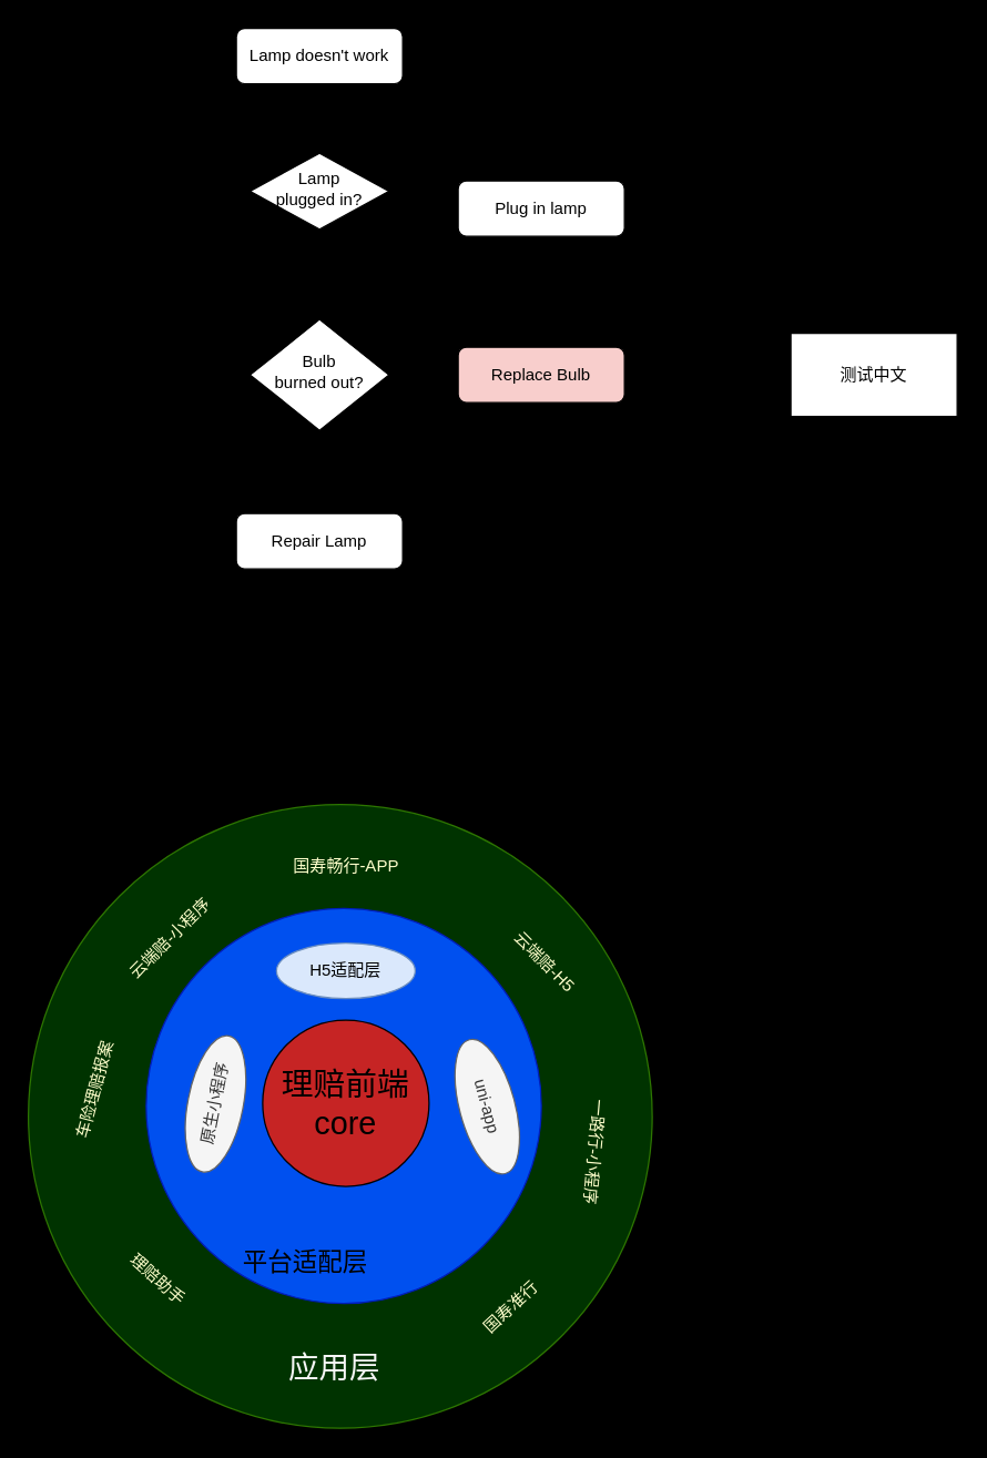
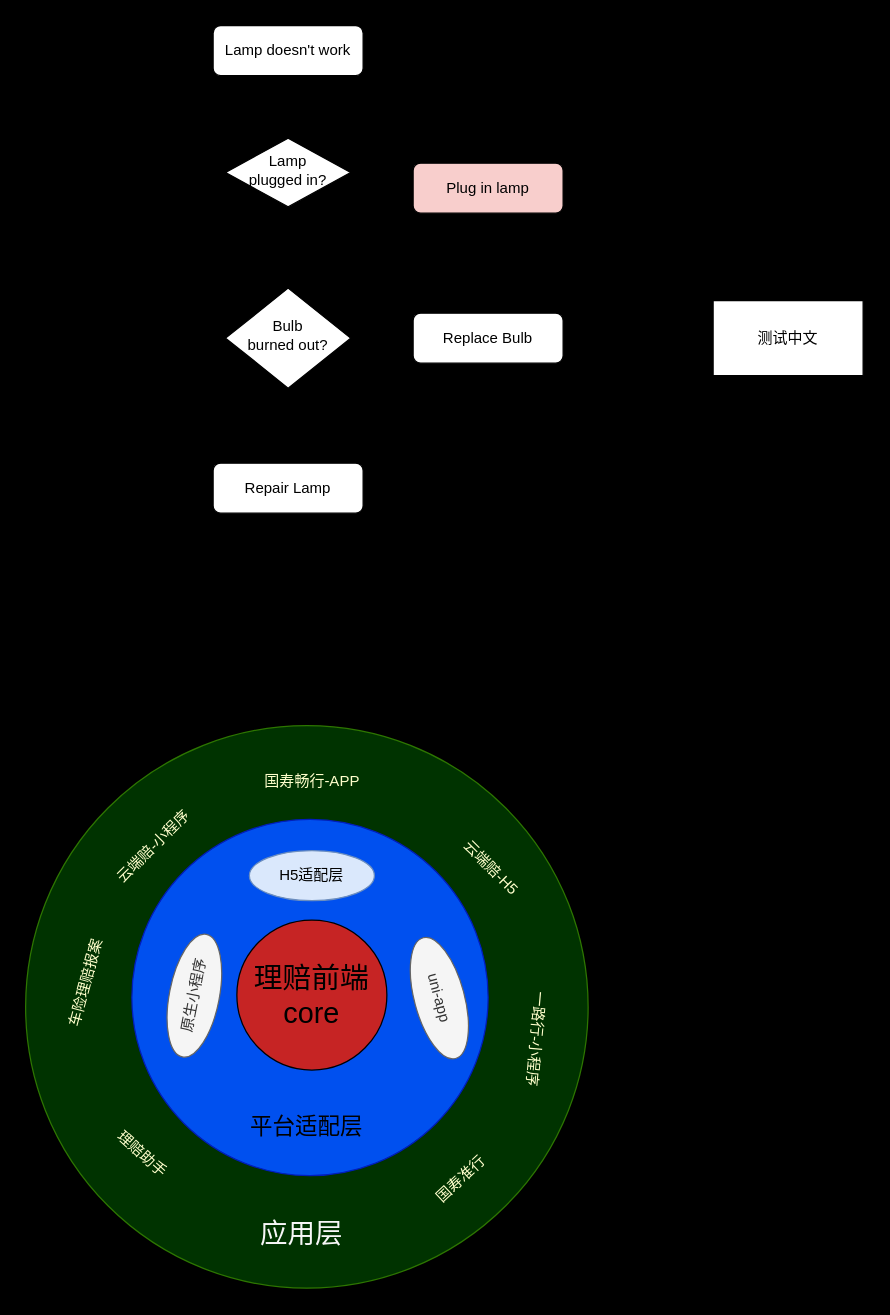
  <mxCell id="0" />
  <mxCell id="1" parent="0" />
  <mxCell id="2" value="" style="rounded=0;html=1;jettySize=auto;orthogonalLoop=1;fontSize=11;endArrow=block;endFill=0;endSize=8;strokeWidth=1;shadow=0;labelBackgroundColor=none;edgeStyle=orthogonalEdgeStyle;" parent="1" source="3" target="6" edge="1"><mxGeometry relative="1" as="geometry" /></mxCell>
  <mxCell id="3" value="Lamp doesn't work" style="rounded=1;whiteSpace=wrap;html=1;fontSize=12;glass=0;strokeWidth=1;shadow=0;" parent="1" vertex="1"><mxGeometry x="170" y="20" width="120" height="40" as="geometry" /></mxCell>
  <mxCell id="4" value="Yes" style="rounded=0;html=1;jettySize=auto;orthogonalLoop=1;fontSize=11;endArrow=block;endFill=0;endSize=8;strokeWidth=1;shadow=0;labelBackgroundColor=none;edgeStyle=orthogonalEdgeStyle;" parent="1" source="6" target="10" edge="1"><mxGeometry y="20" relative="1" as="geometry"><mxPoint as="offset" /></mxGeometry></mxCell>
  <mxCell id="5" value="No" style="edgeStyle=orthogonalEdgeStyle;rounded=0;html=1;jettySize=auto;orthogonalLoop=1;fontSize=11;endArrow=block;endFill=0;endSize=8;strokeWidth=1;shadow=0;labelBackgroundColor=none;" parent="1" source="6" target="7" edge="1"><mxGeometry y="10" relative="1" as="geometry"><mxPoint as="offset" /></mxGeometry></mxCell>
  <mxCell id="6" value="Lamp&lt;br&gt;plugged in?" style="rhombus;whiteSpace=wrap;html=1;shadow=0;fontFamily=Helvetica;fontSize=12;align=center;strokeWidth=1;spacing=6;spacingTop=-4;" parent="1" vertex="1"><mxGeometry x="180" y="110" width="100" height="55" as="geometry" /></mxCell>
- <mxCell id="7" value="Plug in lamp" style="rounded=1;whiteSpace=wrap;html=1;fontSize=12;glass=0;strokeWidth=1;shadow=0;" parent="1" vertex="1"><mxGeometry x="330" y="130" width="120" height="40" as="geometry" /></mxCell>
+ <mxCell id="7" value="Plug in lamp" style="rounded=1;whiteSpace=wrap;html=1;fontSize=12;glass=0;strokeWidth=1;shadow=0;fillColor=#f8cecc;" parent="1" vertex="1"><mxGeometry x="330" y="130" width="120" height="40" as="geometry" /></mxCell>
  <mxCell id="8" value="No" style="rounded=0;html=1;jettySize=auto;orthogonalLoop=1;fontSize=11;endArrow=block;endFill=0;endSize=8;strokeWidth=1;shadow=0;labelBackgroundColor=none;edgeStyle=orthogonalEdgeStyle;" parent="1" source="10" target="11" edge="1"><mxGeometry x="0.333" y="20" relative="1" as="geometry"><mxPoint as="offset" /></mxGeometry></mxCell>
  <mxCell id="9" value="Yes" style="edgeStyle=orthogonalEdgeStyle;rounded=0;html=1;jettySize=auto;orthogonalLoop=1;fontSize=11;endArrow=block;endFill=0;endSize=8;strokeWidth=1;shadow=0;labelBackgroundColor=none;" parent="1" source="10" target="13" edge="1"><mxGeometry y="10" relative="1" as="geometry"><mxPoint as="offset" /></mxGeometry></mxCell>
  <mxCell id="10" value="Bulb&lt;br&gt;burned out?" style="rhombus;whiteSpace=wrap;html=1;shadow=0;fontFamily=Helvetica;fontSize=12;align=center;strokeWidth=1;spacing=6;spacingTop=-4;" parent="1" vertex="1"><mxGeometry x="180" y="230" width="100" height="80" as="geometry" /></mxCell>
  <mxCell id="11" value="Repair Lamp" style="rounded=1;whiteSpace=wrap;html=1;fontSize=12;glass=0;strokeWidth=1;shadow=0;" parent="1" vertex="1"><mxGeometry x="170" y="370" width="120" height="40" as="geometry" /></mxCell>
  <mxCell id="12" style="edgeStyle=orthogonalEdgeStyle;rounded=0;orthogonalLoop=1;jettySize=auto;html=1;exitX=1;exitY=0.5;exitDx=0;exitDy=0;entryX=0;entryY=0.5;entryDx=0;entryDy=0;" parent="1" source="13" target="14" edge="1"><mxGeometry relative="1" as="geometry" /></mxCell>
- <mxCell id="13" value="Replace Bulb" style="rounded=1;whiteSpace=wrap;html=1;fontSize=12;glass=0;strokeWidth=1;shadow=0;fillColor=#f8cecc;" parent="1" vertex="1"><mxGeometry x="330" y="250" width="120" height="40" as="geometry" /></mxCell>
+ <mxCell id="13" value="Replace Bulb" style="rounded=1;whiteSpace=wrap;html=1;fontSize=12;glass=0;strokeWidth=1;shadow=0;" parent="1" vertex="1"><mxGeometry x="330" y="250" width="120" height="40" as="geometry" /></mxCell>
  <mxCell id="14" value="测试中文" style="rounded=0;whiteSpace=wrap;html=1;" parent="1" vertex="1"><mxGeometry x="570" y="240" width="120" height="60" as="geometry" /></mxCell>
  <mxCell id="15" value="" style="ellipse;whiteSpace=wrap;html=1;aspect=fixed;fillColor=#003300;strokeColor=#2D7600;fontColor=#ffffff;" vertex="1" parent="1"><mxGeometry x="20" y="580" width="450" height="450" as="geometry" /></mxCell>
  <mxCell id="16" value="" style="ellipse;whiteSpace=wrap;html=1;aspect=fixed;fillColor=#0050ef;strokeColor=#001DBC;fontColor=#ffffff;" vertex="1" parent="1"><mxGeometry x="105" y="655" width="285" height="285" as="geometry" /></mxCell>
  <mxCell id="17" value="理赔前端core" style="ellipse;whiteSpace=wrap;html=1;aspect=fixed;fillColor=#c62424;fontSize=23;" vertex="1" parent="1"><mxGeometry x="189" y="735.5" width="120" height="120" as="geometry" /></mxCell>
- <mxCell id="18" value="平台适配层" style="text;html=1;align=center;verticalAlign=middle;whiteSpace=wrap;rounded=0;fontSize=18;" vertex="1" parent="1"><mxGeometry x="165" y="896" width="110" height="30" as="geometry" /></mxCell>
+ <mxCell id="18" value="平台适配层" style="text;html=1;align=center;verticalAlign=middle;whiteSpace=wrap;rounded=0;fontSize=18;" vertex="1" parent="1"><mxGeometry x="190" y="886" width="110" height="30" as="geometry" /></mxCell>
  <mxCell id="19" value="H5适配层" style="ellipse;whiteSpace=wrap;html=1;align=center;fillColor=#dae8fc;strokeColor=#6c8ebf;" vertex="1" parent="1"><mxGeometry x="199" y="680" width="100" height="40" as="geometry" /></mxCell>
  <mxCell id="20" value="原生小程序" style="ellipse;whiteSpace=wrap;html=1;align=center;rotation=-79;fillColor=#f5f5f5;fontColor=#333333;strokeColor=#666666;" vertex="1" parent="1"><mxGeometry x="105" y="776" width="100" height="40" as="geometry" /></mxCell>
  <mxCell id="21" value="uni-app" style="ellipse;whiteSpace=wrap;html=1;align=center;rotation=75;fillColor=#f5f5f5;fontColor=#333333;strokeColor=#666666;" vertex="1" parent="1"><mxGeometry x="301" y="778" width="100" height="40" as="geometry" /></mxCell>
  <mxCell id="22" value="应用层" style="text;html=1;align=center;verticalAlign=middle;whiteSpace=wrap;rounded=0;fontSize=22;rotation=0;fillColor=none;fontColor=#f7f7f7;strokeColor=none;" vertex="1" parent="1"><mxGeometry x="176" y="972" width="130" height="30" as="geometry" /></mxCell>
  <mxCell id="23" value="国寿&lt;span style=&quot;background-color: initial;&quot;&gt;畅行-APP&lt;/span&gt;" style="rounded=0;whiteSpace=wrap;html=1;strokeColor=none;fontColor=#FFFFCC;fillColor=none;" vertex="1" parent="1"><mxGeometry x="205" y="610" width="89" height="30" as="geometry" /></mxCell>
  <mxCell id="24" value="云端赔-小程序" style="rounded=0;whiteSpace=wrap;html=1;rotation=-45;strokeColor=none;fillColor=none;fontColor=#FFFFCC;" vertex="1" parent="1"><mxGeometry x="78" y="662" width="89" height="30" as="geometry" /></mxCell>
  <mxCell id="25" value="云端赔-H5" style="rounded=0;whiteSpace=wrap;html=1;rotation=45;strokeColor=none;fillColor=none;fontColor=#FFFFCC;" vertex="1" parent="1"><mxGeometry x="348" y="679" width="89" height="30" as="geometry" /></mxCell>
  <mxCell id="26" value="车险理赔报案" style="rounded=0;whiteSpace=wrap;html=1;rotation=-75;strokeColor=none;fillColor=none;fontColor=#FFFFCC;" vertex="1" parent="1"><mxGeometry x="24" y="771" width="89" height="30" as="geometry" /></mxCell>
  <mxCell id="27" value="一路行-小程序" style="rounded=0;whiteSpace=wrap;html=1;rotation=95;strokeColor=none;fillColor=none;fontColor=#FFFFCC;" vertex="1" parent="1"><mxGeometry x="384" y="816" width="89" height="30" as="geometry" /></mxCell>
  <mxCell id="28" value="理赔助手" style="rounded=0;whiteSpace=wrap;html=1;rotation=42;strokeColor=none;fillColor=none;fontColor=#FFFFCC;" vertex="1" parent="1"><mxGeometry x="69" y="908" width="89" height="30" as="geometry" /></mxCell>
  <mxCell id="29" value="国寿准行" style="rounded=0;whiteSpace=wrap;html=1;rotation=-43;strokeColor=none;fillColor=none;fontColor=#FFFFCC;" vertex="1" parent="1"><mxGeometry x="324" y="928" width="89" height="30" as="geometry" /></mxCell>
